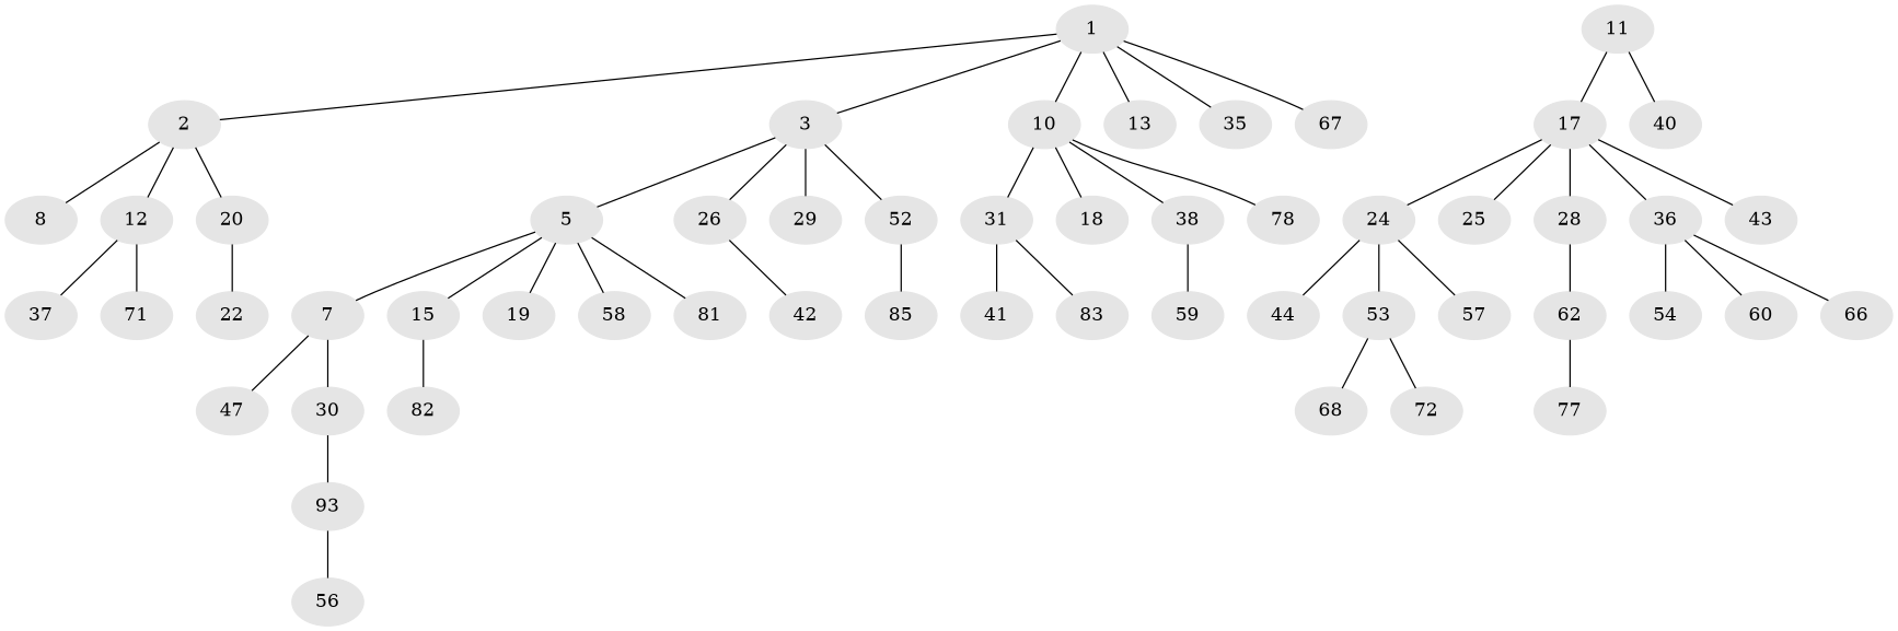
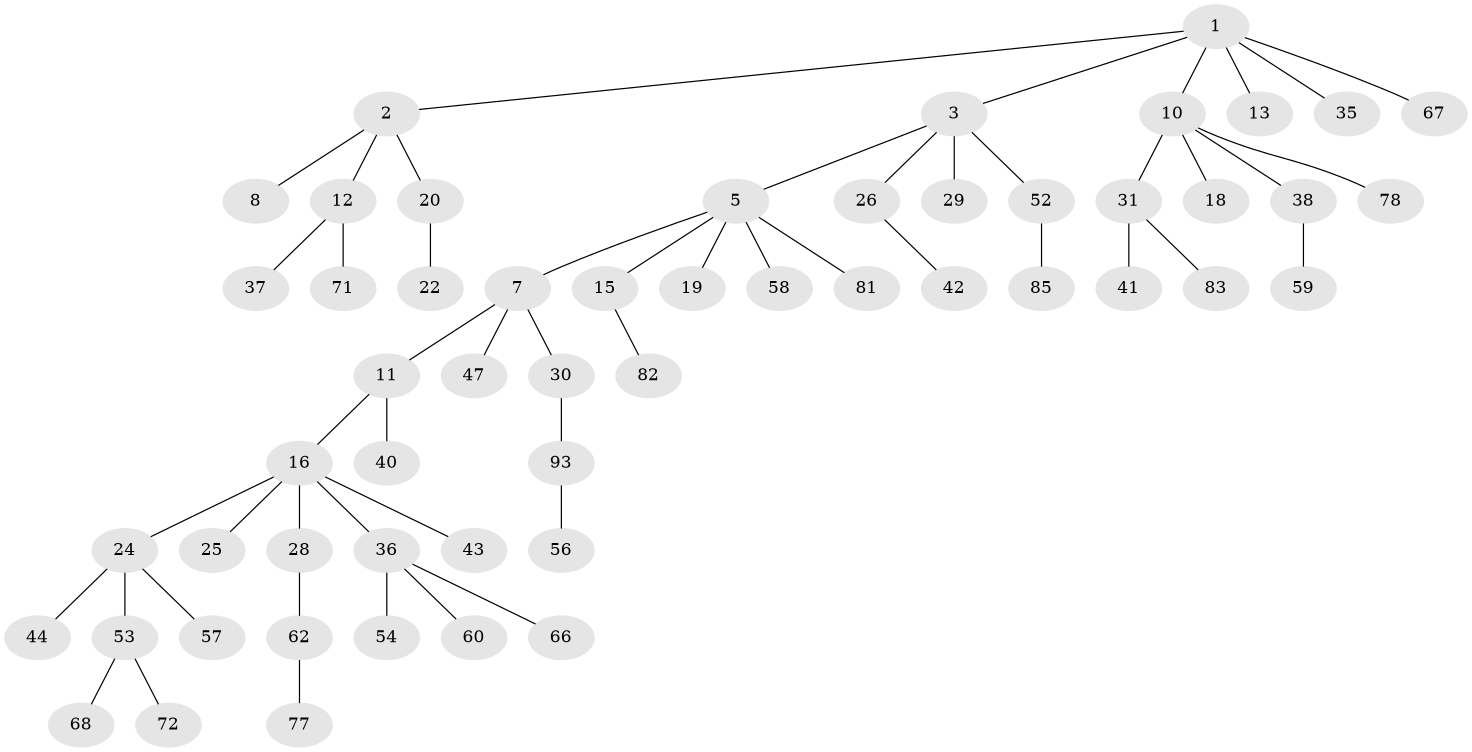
  graph {
    node [color=gray90 style=filled]
    1 [super="+9"]
    2 [super="+6"]
    3 [super="+4"]
    10 [super="+46"]
    13 [super="+49"]
    35
    67
    8 [super="+32"]
    12 [super="+17"]
    20 [super="+27"]
    5 [super="+14"]
    26
    29
    52 [super="+61"]
    31 [super="+80"]
    18
    38 [super="+51"]
    78
    41 [super="+74"]
    83
    37 [super="+69"]
    71
    22
    7
    15 [super="+34"]
    19 [super="+64"]
    58
    81
    42 [super="+84"]
    85
    11 [super="+23"]
    47 [super="+76"]
    30 [super="+55"]
    82
-   16 [super="+21" label=17]
+   16 [super="+21"]
    40 [super="+48"]
    59 [super="+65"]
    24 [super="+50"]
    25
    28
    36 [super="+45"]
    43
    n43 [label=93 super="+39"]
    44
    53 [super="+73"]
    57
    62 [super="+75"]
    54
    60
    66 [super="+70"]
    68
    72
    77
    56 [super="+63"]
    1 -- 2
    1 -- 3
    1 -- 10
    1 -- 13
    1 -- 35
    1 -- 67
    2 -- 8
    2 -- 12
    2 -- 20
    3 -- 5
    3 -- 26
    3 -- 29
    3 -- 52
    10 -- 31
    10 -- 18
    10 -- 38
    10 -- 78
    12 -- 37
    12 -- 71
    20 -- 22
    5 -- 7
    5 -- 15
    5 -- 19
    5 -- 58
    5 -- 81
    26 -- 42
    52 -- 85
    31 -- 41
    31 -- 83
    38 -- 59
+   7 -- 11
    7 -- 47
    7 -- 30
    15 -- 82
    11 -- 16
    11 -- 40
    30 -- n43
    16 -- 24
    16 -- 25
    16 -- 28
    16 -- 36
    16 -- 43
    24 -- 44
    24 -- 53
    24 -- 57
    28 -- 62
    36 -- 54
    36 -- 60
    36 -- 66
    n43 -- 56
    53 -- 68
    53 -- 72
    62 -- 77
  }
